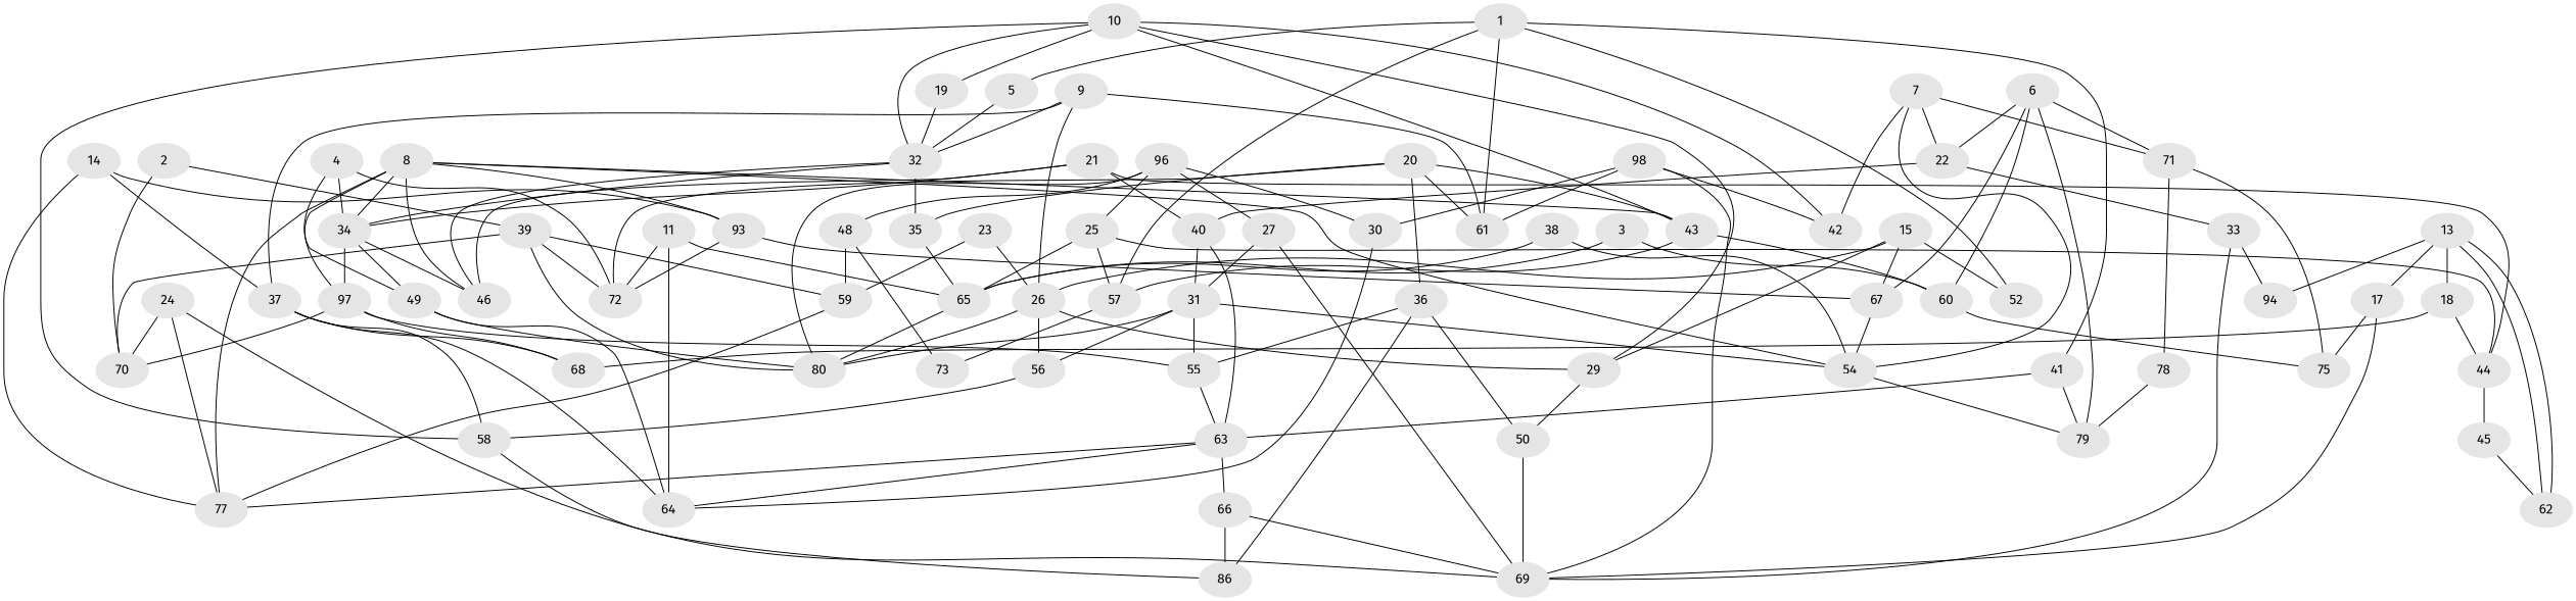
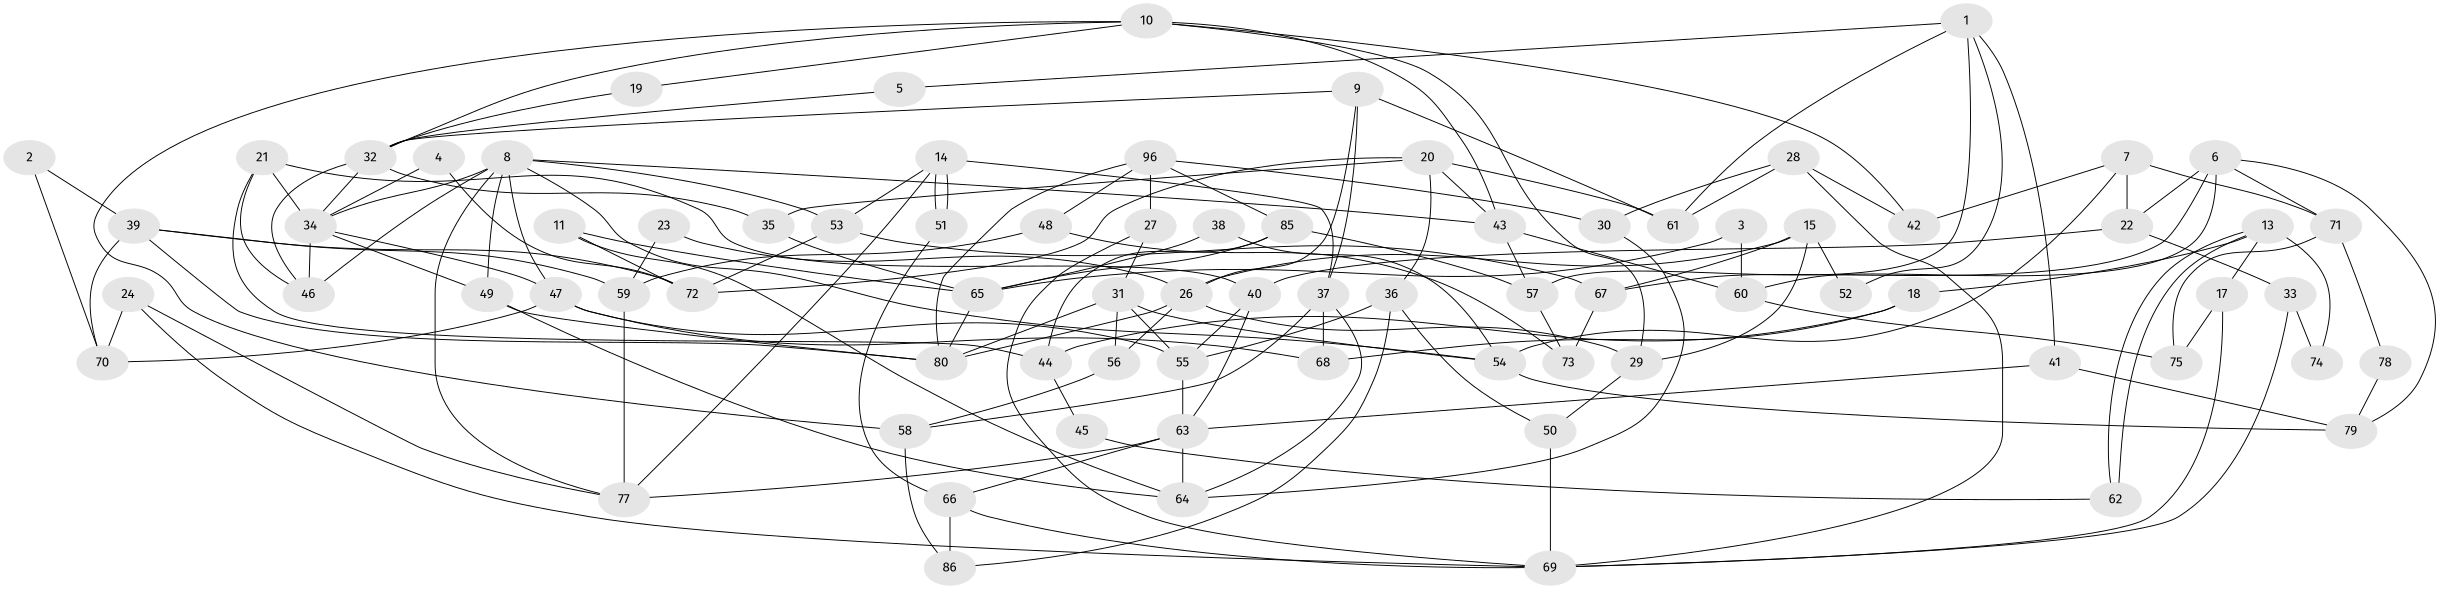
  graph {
    fontname="Fira Sans"
    node [color=gray90 fontname="Fira Sans" style=filled]
    edge [fontname="Fira Sans"]
    1
    5
    41
    52
    57
    61
    32
    79
    63
    73
    2
    39
    70
    72
    59
    80
    3
    60
    65
    75
    4
    34
    46
-   47 [label=97]
+   47
    49
    35
    6
    22
    67
    71
    40
    33
    78
    7
    42
    54
    8
    43
-   53 [label=93]
+   53
    77
    55
    68
    64
    9
    26
    37
    29
    56
    58
    10
    19
    50
    n53 [label=86]
    11
    13
    62
    17
    18
-   74 [label=94]
+   74
    69
    44
    14
+   51
    66
    15
    n66 [label=96]
-   25
+   25 [label=85]
    27
    30
    48
    31
    45
    20
    36
    21
    23
    24
-   28 [label=98]
+   28
    38
    1 -- 5
    1 -- 41
    1 -- 52
    1 -- 57
    1 -- 61
    5 -- 32
    41 -- 79
    41 -- 63
    57 -- 73
    32 -- 34
    32 -- 46
    32 -- 35
    63 -- 77
    63 -- 64
    63 -- 66
    2 -- 39
    2 -- 70
    39 -- 70
    39 -- 72
    39 -- 59
    39 -- 80
    59 -- 77
    3 -- 60
    3 -- 65
    60 -- 75
    65 -- 80
    4 -- 72
    4 -- 34
    34 -- 46
    34 -- 47
    34 -- 49
    47 -- 70
    47 -- 55
    47 -- 68
    49 -- 80
    49 -- 64
    35 -- 65
    6 -- 79
    6 -- 60
    6 -- 22
    6 -- 67
    6 -- 71
    22 -- 40
    22 -- 33
-   67 -- 54
+   67 -- 73
    71 -- 75
    71 -- 78
    40 -- 63
-   40 -- 31
+   40 -- 55
    33 -- 74
    33 -- 69
    78 -- 79
    7 -- 22
    7 -- 71
    7 -- 42
    7 -- 54
    54 -- 79
    8 -- 34
    8 -- 46
    8 -- 47
-   4 -- 49
+   8 -- 49
    8 -- 54
    8 -- 43
    8 -- 53
    8 -- 77
    43 -- 57
    43 -- 60
    53 -- 72
    53 -- 67
    55 -- 63
    9 -- 61
    9 -- 32
    9 -- 26
    9 -- 37
    26 -- 80
    26 -- 29
    26 -- 56
    37 -- 68
    37 -- 64
    37 -- 58
    29 -- 50
    56 -- 58
    58 -- n53
    10 -- 32
    10 -- 42
    10 -- 43
    10 -- 29
    10 -- 58
    10 -- 19
    19 -- 32
    50 -- 69
    11 -- 72
    11 -- 65
    11 -- 64
    13 -- 62
    13 -- 62
    13 -- 17
    13 -- 18
    13 -- 74
    17 -- 75
    17 -- 69
    18 -- 68
    18 -- 44
    44 -- 45
    14 -- 53
    14 -- 77
    14 -- 37
+   14 -- 51
+   14 -- 51
+   51 -- 66
    66 -- n53
    66 -- 69
    15 -- 52
    15 -- 67
    15 -- 26
    15 -- 29
    n66 -- 80
    n66 -- 25
    n66 -- 27
    n66 -- 30
    n66 -- 48
    25 -- 57
    25 -- 65
    25 -- 44
    27 -- 69
    27 -- 31
    30 -- 64
    48 -- 73
    48 -- 59
    31 -- 80
    31 -- 54
    31 -- 55
    31 -- 56
    45 -- 62
    20 -- 61
    20 -- 72
    20 -- 35
    20 -- 43
    20 -- 36
    36 -- 55
    36 -- 50
    36 -- n53
    21 -- 34
    21 -- 46
    21 -- 40
    21 -- 44
    23 -- 59
    23 -- 26
    24 -- 70
    24 -- 77
    24 -- 69
    28 -- 61
    28 -- 42
    28 -- 69
    28 -- 30
    38 -- 65
    38 -- 54
  }
